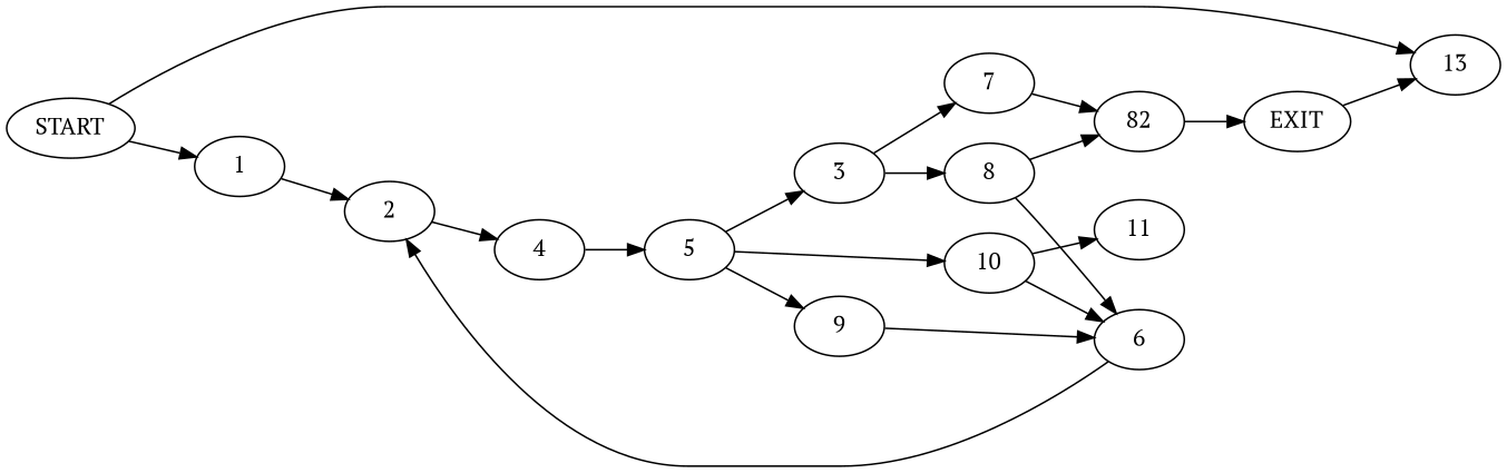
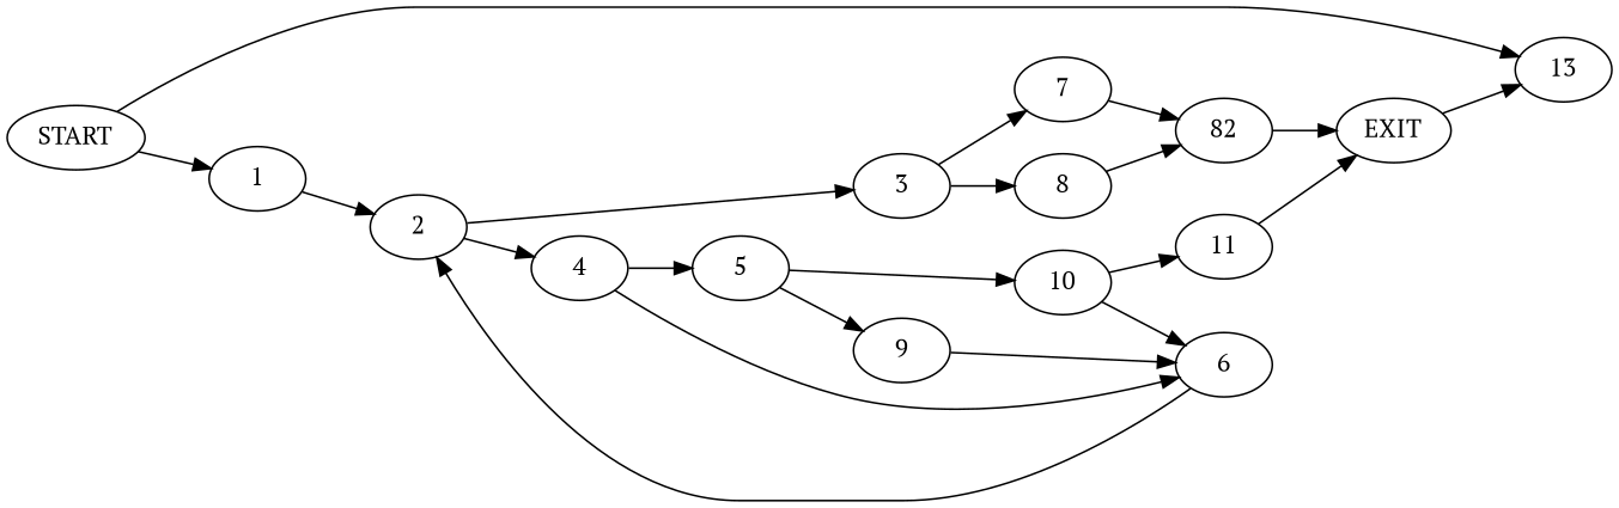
  digraph {
    fontname="PT Serif"
    rankdir=LR
    node [fontname="PT Serif"]
    edge [fontname="PT Serif"]
    n1 [label=START]
    1
    13
    2
    n5 [label=EXIT]
    3
    4
    7
    8
    5
    6
    n12 [label=82]
    9
    10
    11
    n1 -> 1
    n1 -> 13
    1 -> 2
-   5 -> 3
+   2 -> 3
    2 -> 4
    n5 -> 13
    3 -> 7
    3 -> 8
    4 -> 5
-   8 -> 6
+   4 -> 6
    7 -> n12
    8 -> n12
    5 -> 9
    5 -> 10
    6 -> 2
    n12 -> n5
    9 -> 6
    10 -> 6
    10 -> 11
+   11 -> n5
  }
